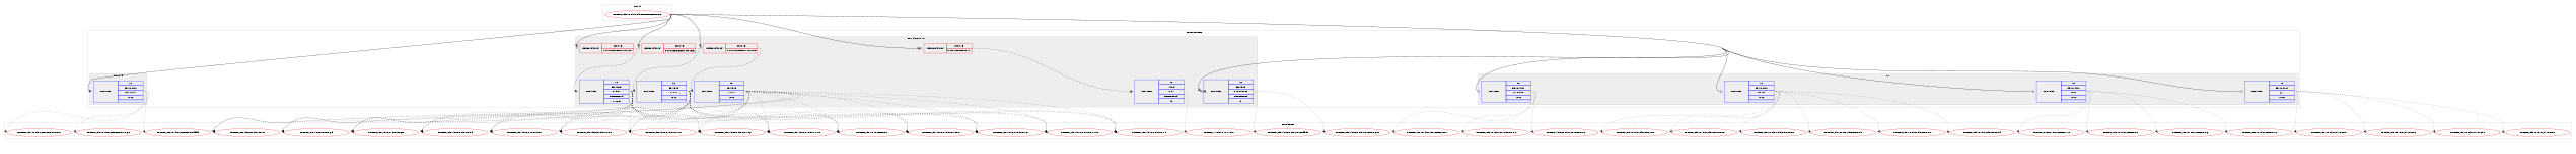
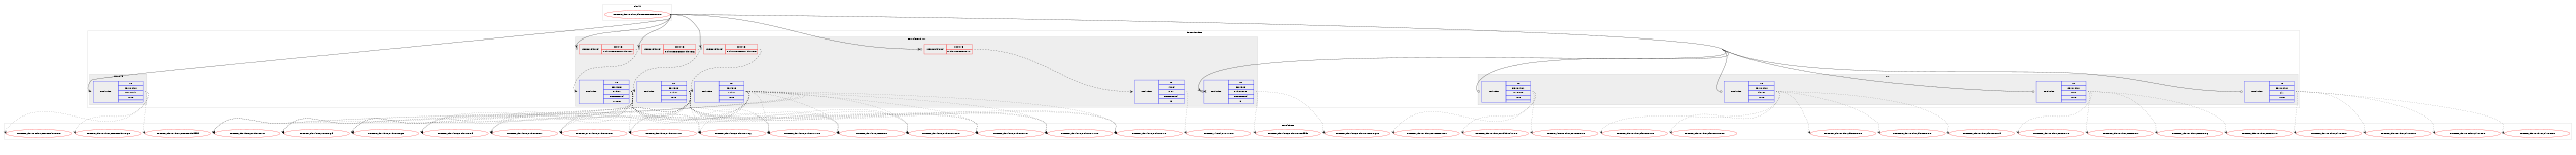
  digraph {
    compound=true
    concentrate=true
    fontname=Helvetica
    fontsize=10
    newrank=true
    rankdir=TB
    ranksep=1.5
    node [color=red fontname=Helvetica fontsize=10]
    edge [arrowhead=vee headport=w style=dotted tailport=e weight=100]
    n1 [label="portage://dev-python/django-setuptest-0.2.1" width=4]
    n2 [color=blue label=<<TABLE BORDER="0" CELLBORDER="1" CELLSPACING="0" CELLPADDING="4" WIDTH="220"><TR><TD ROWSPAN="6" CELLPADDING="30">pack_dep</TD></TR><TR><TD WIDTH="110">no</TD></TR><TR><TD>dev-python</TD></TR><TR><TD>setuptools</TD></TR><TR><TD>none</TD></TR><TR><TD></TD></TR></TABLE>> shape=none]
    n3 [color=blue label=<<TABLE BORDER="0" CELLBORDER="1" CELLSPACING="0" CELLPADDING="4" WIDTH="220"><TR><TD ROWSPAN="6" CELLPADDING="30">pack_dep</TD></TR><TR><TD WIDTH="110">no</TD></TR><TR><TD>virtual</TD></TR><TR><TD>pypy</TD></TR><TR><TD>greaterequal</TD></TR><TR><TD>5</TD></TR></TABLE>> shape=none]
    n4 [label=<<TABLE BORDER="0" CELLBORDER="1" CELLSPACING="0" CELLPADDING="4"><TR><TD ROWSPAN="3" CELLPADDING="10">use_conditional</TD></TR><TR><TD>positive</TD></TR><TR><TD>python_targets_pypy</TD></TR></TABLE>> shape=none]
    n5 [color=blue label=<<TABLE BORDER="0" CELLBORDER="1" CELLSPACING="0" CELLPADDING="4" WIDTH="220"><TR><TD ROWSPAN="6" CELLPADDING="30">pack_dep</TD></TR><TR><TD WIDTH="110">no</TD></TR><TR><TD>dev-lang</TD></TR><TR><TD>python</TD></TR><TR><TD>greaterequal</TD></TR><TR><TD>2.7.5-r2</TD></TR></TABLE>> shape=none]
    n6 [label=<<TABLE BORDER="0" CELLBORDER="1" CELLSPACING="0" CELLPADDING="4"><TR><TD ROWSPAN="3" CELLPADDING="10">use_conditional</TD></TR><TR><TD>positive</TD></TR><TR><TD>python_targets_python2_7</TD></TR></TABLE>> shape=none]
    n7 [color=blue label=<<TABLE BORDER="0" CELLBORDER="1" CELLSPACING="0" CELLPADDING="4" WIDTH="220"><TR><TD ROWSPAN="6" CELLPADDING="30">pack_dep</TD></TR><TR><TD WIDTH="110">no</TD></TR><TR><TD>dev-lang</TD></TR><TR><TD>python</TD></TR><TR><TD>none</TD></TR><TR><TD></TD></TR></TABLE>> shape=none]
    n8 [label=<<TABLE BORDER="0" CELLBORDER="1" CELLSPACING="0" CELLPADDING="4"><TR><TD ROWSPAN="3" CELLPADDING="10">use_conditional</TD></TR><TR><TD>positive</TD></TR><TR><TD>python_targets_python3_5</TD></TR></TABLE>> shape=none]
    n9 [color=blue label=<<TABLE BORDER="0" CELLBORDER="1" CELLSPACING="0" CELLPADDING="4" WIDTH="220"><TR><TD ROWSPAN="6" CELLPADDING="30">pack_dep</TD></TR><TR><TD WIDTH="110">no</TD></TR><TR><TD>dev-lang</TD></TR><TR><TD>python</TD></TR><TR><TD>none</TD></TR><TR><TD></TD></TR></TABLE>> shape=none]
    n10 [label=<<TABLE BORDER="0" CELLBORDER="1" CELLSPACING="0" CELLPADDING="4"><TR><TD ROWSPAN="3" CELLPADDING="10">use_conditional</TD></TR><TR><TD>positive</TD></TR><TR><TD>python_targets_python3_6</TD></TR></TABLE>> shape=none]
    n11 [color=blue label=<<TABLE BORDER="0" CELLBORDER="1" CELLSPACING="0" CELLPADDING="4" WIDTH="220"><TR><TD ROWSPAN="6" CELLPADDING="30">pack_dep</TD></TR><TR><TD WIDTH="110">no</TD></TR><TR><TD>dev-lang</TD></TR><TR><TD>python-exec</TD></TR><TR><TD>greaterequal</TD></TR><TR><TD>2</TD></TR></TABLE>> shape=none]
    n12 [color=blue label=<<TABLE BORDER="0" CELLBORDER="1" CELLSPACING="0" CELLPADDING="4" WIDTH="220"><TR><TD ROWSPAN="6" CELLPADDING="30">pack_dep</TD></TR><TR><TD WIDTH="110">no</TD></TR><TR><TD>dev-python</TD></TR><TR><TD>coverage</TD></TR><TR><TD>none</TD></TR><TR><TD></TD></TR></TABLE>> shape=none]
    n13 [color=blue label=<<TABLE BORDER="0" CELLBORDER="1" CELLSPACING="0" CELLPADDING="4" WIDTH="220"><TR><TD ROWSPAN="6" CELLPADDING="30">pack_dep</TD></TR><TR><TD WIDTH="110">no</TD></TR><TR><TD>dev-python</TD></TR><TR><TD>django</TD></TR><TR><TD>none</TD></TR><TR><TD></TD></TR></TABLE>> shape=none]
    n14 [color=blue label=<<TABLE BORDER="0" CELLBORDER="1" CELLSPACING="0" CELLPADDING="4" WIDTH="220"><TR><TD ROWSPAN="6" CELLPADDING="30">pack_dep</TD></TR><TR><TD WIDTH="110">no</TD></TR><TR><TD>dev-python</TD></TR><TR><TD>pep8</TD></TR><TR><TD>none</TD></TR><TR><TD></TD></TR></TABLE>> shape=none]
    n15 [color=blue label=<<TABLE BORDER="0" CELLBORDER="1" CELLSPACING="0" CELLPADDING="4" WIDTH="220"><TR><TD ROWSPAN="6" CELLPADDING="30">pack_dep</TD></TR><TR><TD WIDTH="110">no</TD></TR><TR><TD>dev-python</TD></TR><TR><TD>six</TD></TR><TR><TD>none</TD></TR><TR><TD></TD></TR></TABLE>> shape=none]
    n16 [label="portage://dev-python/setuptools-40.6.3" width=4]
    n17 [label="portage://dev-python/setuptools-41.5.1" width=4]
    n18 [label="portage://dev-python/setuptools-9999" width=4]
    n19 [label="portage://virtual/pypy-7.2.0" width=4]
    n20 [label="portage://dev-lang/python-7.7.15" width=4]
    n21 [label="portage://dev-lang/python-2.7.16" width=4]
    n22 [label="portage://dev-lang/python-2.7.17" width=4]
-   n23 [label="portage://dev-lang/python-3.5.5" width=4]
+   n23 [label="portage://pypy-lang/python-3.5.5" width=4]
    n24 [label="portage://dev-lang/python-3.5.7" width=4]
    n25 [label="portage://dev-lang/python-3.5.9" width=4]
    n26 [label="portage://dev-lang/python-3.6.5" width=4]
    n27 [label="portage://dev-lang/none-3.6.9" width=4]
    n28 [label="portage://dev-lang/python-3.7.2" width=4]
    n29 [label="portage://dev-lang/python-3.7.3" width=4]
    n30 [label="portage://dev-lang/python-3.7.4-r1" width=4]
    n31 [label="portage://dev-lang/python-3.7.5" width=4]
    n32 [label="portage://dev-lang/python-3.7.5-r1" width=4]
    n33 [label="portage://dev-lang/use-3.8.0" width=4]
    n34 [label="portage://dev-lang/python-exec-2.8.6-r1" width=4]
    n35 [label="portage://dev-lang/python-exec-9992" width=4]
    n36 [label="portage://lang-python/coverage-4.2" width=4]
-   n37 [label="portage://dev-python/coverage-4.5.2" width=4]
+   n37 [label="portage://dev-python/conditional-4.5.2" width=4]
    n38 [label="portage://dev-python/coverage-4.5.4" width=4]
-   n39 [label="portage://dev-python/django-1.11.20" width=4]
    n40 [label="portage://dev-python/django-1.11.21" width=4]
    n41 [label="portage://dev-python/django-2.1.8" width=4]
    n42 [label="portage://dev-python/django-2.1.9" width=4]
    n43 [label="portage://dev-python/django-2.2.1" width=4]
    n44 [label="portage://dev-python/django-2.2.2" width=4]
    n45 [label="portage://dev-python/pep8-1.5.6" width=4]
    n46 [label="portage://dev-python/pep8-2.5.7" width=4]
-   n47 [label="portage://exec-python/pep8-1.7.0" width=4]
+   n47 [label="portage://dev-python/pep8-1.7.0" width=4]
    n48 [label="portage://dev-python/pep8-1.7.1" width=4]
    n49 [label="portage://dev-python/six-1.10.0" width=4]
    n50 [label="portage://dev-python/six-1.11.0" width=4]
    n51 [label="portage://dev-python/six-1.12.0" width=4]
    n52 [label="portage://dev-python/six-1.13.0" width=4]
    subgraph cluster_1 {
      color=gray
      label=<<i>ebuild</i>>
      rank=same
      n1
    }
    subgraph cluster_2 {
      color=gray
      label=<<i>dependencies</i>>
      subgraph cluster_3 {
        color=gray
        fillcolor="#eeeeee"
        label=<<i>compile</i>>
        style=filled
        subgraph sub_4 {
          color=gray
          fillcolor="#eeeeee"
          label=<<i>compile</i>>
          style=filled
          n2
        }
      }
      subgraph cluster_5 {
        color=gray
        fillcolor="#eeeeee"
        label=<<i>compile and run</i>>
        style=filled
        subgraph sub_6 {
          color=gray
          fillcolor="#eeeeee"
          label=<<i>compile and run</i>>
          style=filled
          n4
          subgraph sub_7 {
            color=gray
            fillcolor="#eeeeee"
            label=<<i>compile and run</i>>
            style=filled
            n3
          }
        }
        subgraph sub_8 {
          color=gray
          fillcolor="#eeeeee"
          label=<<i>compile and run</i>>
          style=filled
          n6
          subgraph sub_9 {
            color=gray
            fillcolor="#eeeeee"
            label=<<i>compile and run</i>>
            style=filled
            n5
          }
        }
        subgraph sub_10 {
          color=gray
          fillcolor="#eeeeee"
          label=<<i>compile and run</i>>
          style=filled
          n8
          subgraph sub_11 {
            color=gray
            fillcolor="#eeeeee"
            label=<<i>compile and run</i>>
            style=filled
            n7
          }
        }
        subgraph sub_12 {
          color=gray
          fillcolor="#eeeeee"
          label=<<i>compile and run</i>>
          style=filled
          n10
          subgraph sub_13 {
            color=gray
            fillcolor="#eeeeee"
            label=<<i>compile and run</i>>
            style=filled
            n9
          }
        }
        subgraph sub_14 {
          color=gray
          fillcolor="#eeeeee"
          label=<<i>compile and run</i>>
          style=filled
          n11
        }
      }
      subgraph cluster_15 {
        color=gray
        fillcolor="#eeeeee"
        label=<<i>run</i>>
        style=filled
        subgraph sub_16 {
          color=gray
          fillcolor="#eeeeee"
          label=<<i>run</i>>
          style=filled
          n12
        }
        subgraph sub_17 {
          color=gray
          fillcolor="#eeeeee"
          label=<<i>run</i>>
          style=filled
          n13
        }
        subgraph sub_18 {
          color=gray
          fillcolor="#eeeeee"
          label=<<i>run</i>>
          style=filled
          n14
        }
        subgraph sub_19 {
          color=gray
          fillcolor="#eeeeee"
          label=<<i>run</i>>
          style=filled
          n15
        }
      }
    }
    subgraph cluster_20 {
      color=gray
      label=<<i>candidates</i>>
      rank=same
      subgraph sub_21 {
        color=black
        label=<<i>candidates</i>>
        nodesep=1
        rank=same
        n16
        n17
        n18
      }
      subgraph sub_22 {
        color=black
        label=<<i>candidates</i>>
        nodesep=1
        rank=same
        n19
      }
      subgraph sub_23 {
        color=black
        label=<<i>candidates</i>>
        nodesep=1
        rank=same
        n20
        n21
        n22
        n23
        n24
        n25
        n26
        n27
        n28
        n29
        n30
        n31
        n32
        n33
      }
      subgraph sub_24 {
        color=black
        label=<<i>candidates</i>>
        nodesep=1
        rank=same
        n20
        n21
        n22
        n23
        n24
        n25
        n26
        n27
        n28
        n29
        n30
        n31
        n32
        n33
      }
      subgraph sub_25 {
        color=black
        label=<<i>candidates</i>>
        nodesep=1
        rank=same
        n20
        n21
        n22
        n23
        n24
        n25
        n26
        n27
        n28
        n29
        n30
        n31
        n32
        n33
      }
      subgraph sub_26 {
        color=black
        label=<<i>candidates</i>>
        nodesep=1
        rank=same
        n34
        n35
      }
      subgraph sub_27 {
        color=black
        label=<<i>candidates</i>>
        nodesep=1
        rank=same
        n36
        n37
        n38
      }
      subgraph sub_28 {
        color=black
        label=<<i>candidates</i>>
        nodesep=1
        rank=same
-       n39
        n40
        n41
        n42
        n43
        n44
      }
      subgraph sub_29 {
        color=black
        label=<<i>candidates</i>>
        nodesep=1
        rank=same
        n45
        n46
        n47
        n48
      }
      subgraph sub_30 {
        color=black
        label=<<i>candidates</i>>
        nodesep=1
        rank=same
        n49
        n50
        n51
        n52
      }
    }
    n1 -> n2 [style=solid weight=20]
    n1 -> n4 [arrowhead=odotvee style=solid weight=20]
    n1 -> n6 [arrowhead=odotvee style=solid weight=20]
    n1 -> n8 [arrowhead=odotvee style=solid weight=20]
    n1 -> n10 [arrowhead=odotvee style=solid weight=20]
    n1 -> n11 [arrowhead=odotvee style=solid weight=20]
    n1 -> n12 [arrowhead=odot style=solid weight=20]
    n1 -> n13 [arrowhead=odot style=solid weight=20]
    n1 -> n14 [arrowhead=odot style=solid weight=20]
    n1 -> n15 [arrowhead=odot style=solid weight=20]
    n2 -> n16
    n2 -> n17
    n2 -> n18
    n3 -> n19
    n4 -> n3 [style=dashed weight=20]
    n5 -> n20
    n5 -> n21
    n5 -> n22
    n5 -> n23
    n5 -> n24
    n5 -> n25
    n5 -> n26
    n5 -> n27
    n5 -> n28
    n5 -> n29
    n5 -> n30
    n5 -> n31
    n5 -> n32
    n5 -> n33
    n6 -> n5 [style=dashed weight=20]
    n7 -> n20
    n7 -> n21
    n7 -> n22
    n7 -> n23
    n7 -> n24
    n7 -> n25
    n7 -> n26
    n7 -> n27
    n7 -> n28
    n7 -> n29
    n7 -> n30
    n7 -> n31
    n7 -> n32
    n7 -> n33
    n8 -> n7 [style=dashed weight=20]
    n9 -> n20
    n9 -> n21
    n9 -> n22
    n9 -> n23
    n9 -> n24
    n9 -> n25
    n9 -> n26
    n9 -> n27
    n9 -> n28
    n9 -> n29
    n9 -> n30
    n9 -> n31
    n9 -> n32
    n9 -> n33
    n10 -> n9 [style=dashed weight=20]
    n11 -> n34
    n11 -> n35
    n12 -> n36
    n12 -> n37
    n12 -> n38
-   n13 -> n39
    n13 -> n40
    n13 -> n41
    n13 -> n42
    n13 -> n43
    n13 -> n44
    n14 -> n45
    n14 -> n46
    n14 -> n47
    n14 -> n48
    n15 -> n49
    n15 -> n50
    n15 -> n51
    n15 -> n52
  }
